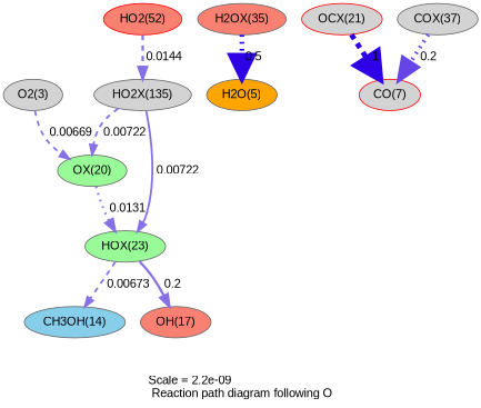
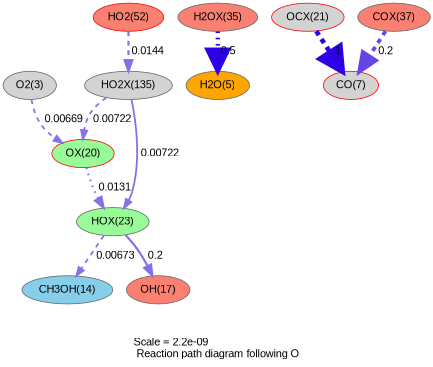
  digraph {
    fontname="Liberation Sans"
    label="Scale = 2.2e-09\l Reaction path diagram following O"
    node [color=gray40 fillcolor=lightgrey fontname="Liberation Sans" style=filled]
    edge [arrowsize=1.11 color="0.7, 0.507, 0.9" fontname="Liberation Sans" penwidth=2.22 style=dashed]
    n1 [label="O2(3)"]
-   n2 [fillcolor=palegreen label="OX(20)"]
+   n2 [color=red fillcolor=palegreen label="OX(20)"]
    n3 [fillcolor=palegreen label="HOX(23)"]
    n4 [fillcolor=skyblue label="CH3OH(14)"]
    n5 [fillcolor=salmon label="OH(17)"]
    n6 [label="HO2X(135)"]
    n7 [fillcolor=salmon label="H2OX(35)"]
    n8 [fillcolor=orange label="H2O(5)"]
    n9 [color=red fillcolor=salmon label="HO2(52)"]
    n10 [color=red label="OCX(21)"]
    n11 [color=red label="CO(7)"]
-   n12 [label="COX(37)"]
+   n12 [fillcolor=salmon label="COX(37)"]
    n1 -> n2 [label=" 0.00669"]
    n2 -> n3 [arrowsize=1.36 color="0.7, 0.513, 0.9" label=" 0.0131" penwidth=2.73 style=dotted]
    n3 -> n4 [label=" 0.00673"]
    n3 -> n5 [arrowsize=1.38 color="0.7, 0.514, 0.9" label=" 0.2" penwidth=2.75 style=solid]
    n6 -> n2 [arrowsize=1.14 label=" 0.00722" penwidth=2.28]
    n6 -> n3 [arrowsize=1.14 label=" 0.00722" penwidth=2.28 style=solid]
    n7 -> n8 [arrowsize=2.74 color="0.7, 1, 0.9" label=" 0.5" penwidth=5.48 style=dotted]
    n9 -> n6 [arrowsize=1.4 color="0.7, 0.514, 0.9" label=" 0.0144" penwidth=2.8]
    n10 -> n11 [arrowsize=3 color="0.7, 1.5, 0.9" label=" 1" penwidth=6]
-   n12 -> n11 [arrowsize=2.39 color="0.7, 0.7, 0.9" label=" 0.2" penwidth=4.78 style=dotted]
+   n12 -> n11 [arrowsize=2.39 color="0.7, 0.7, 0.9" label=" 0.2" penwidth=4.78]
  }
